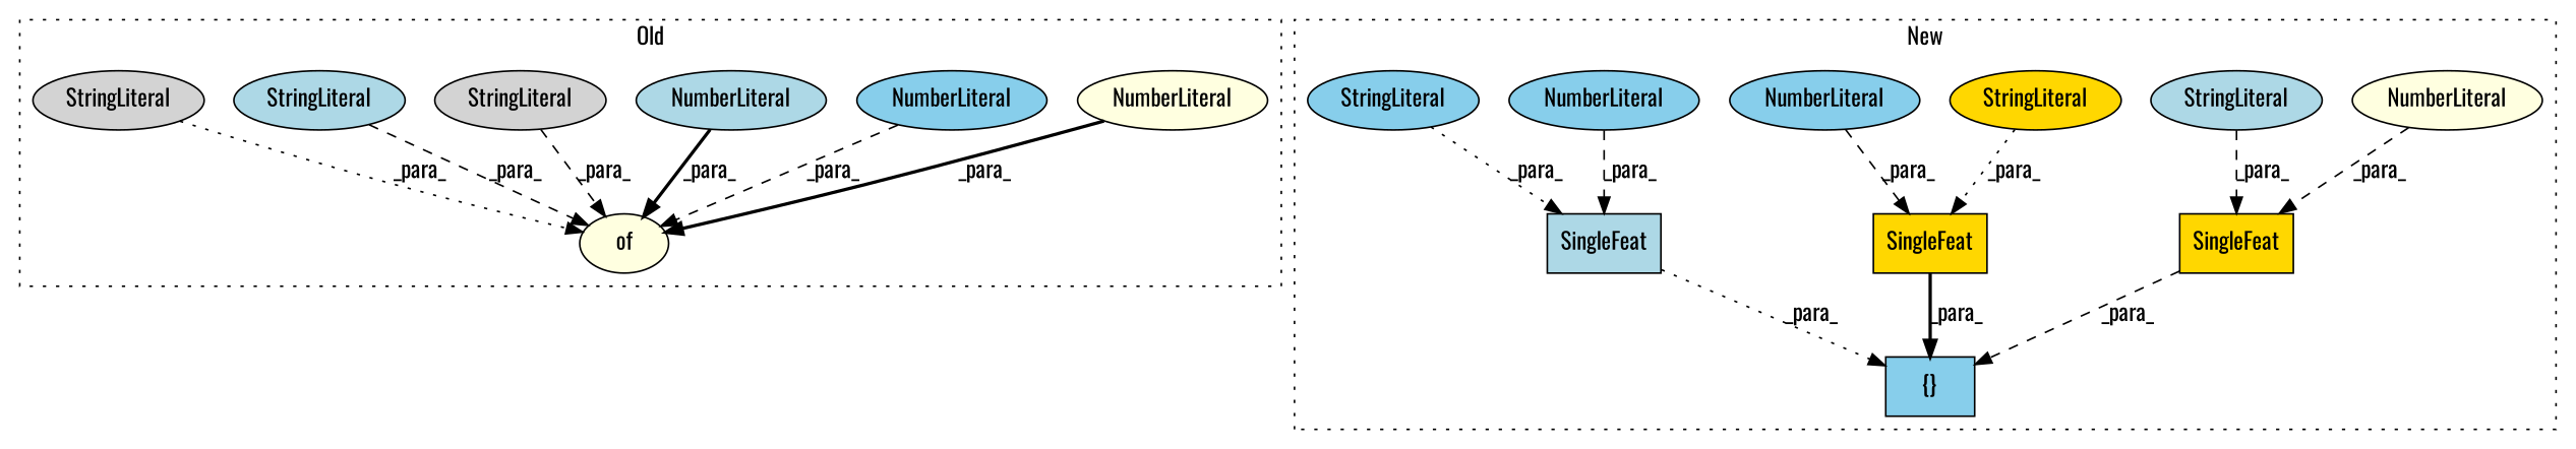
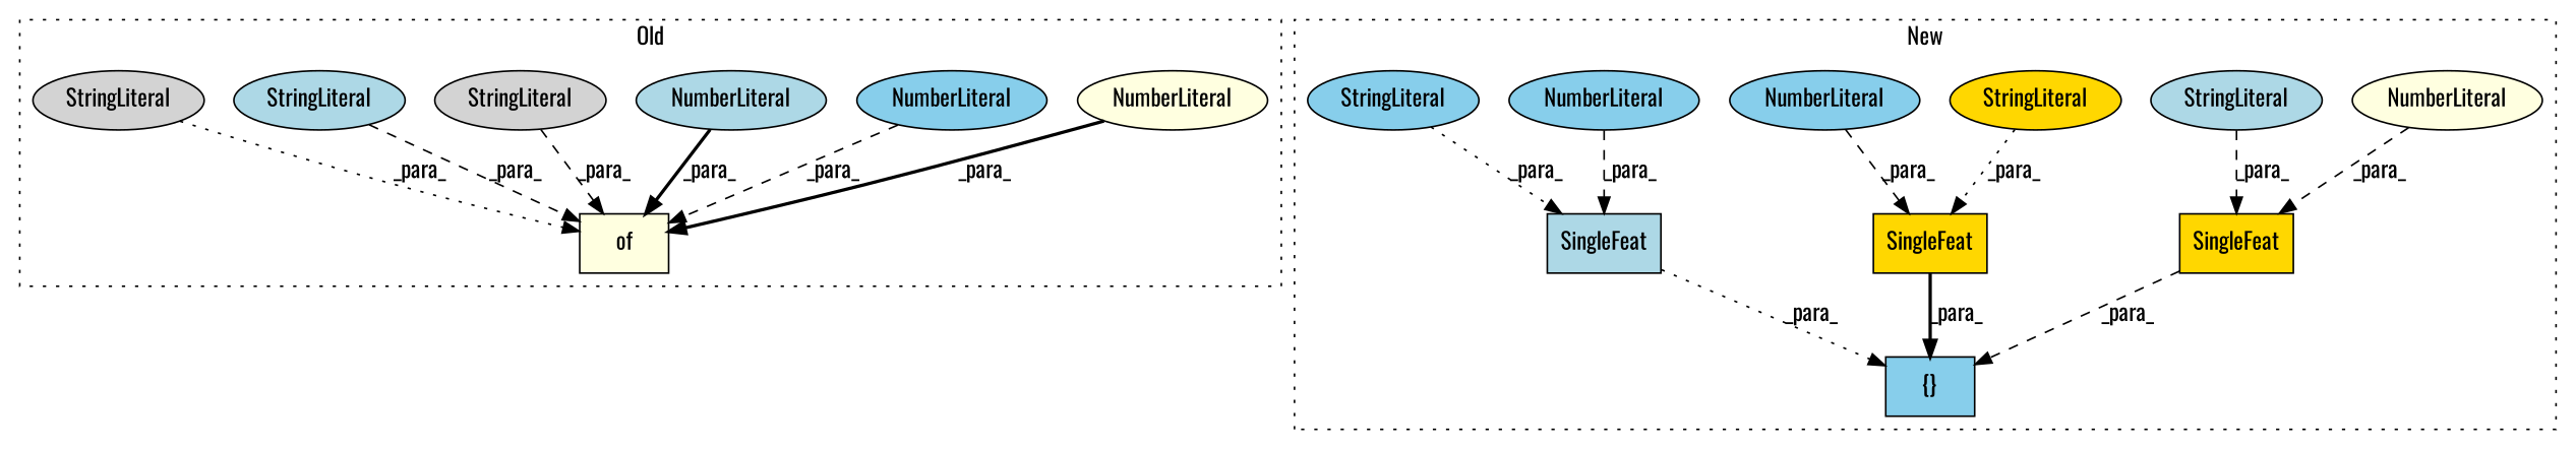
  digraph {
    fontname=Oswald
    node [a=34 l=1 shape=ellipse style=filled fillcolor=skyblue fontname=Oswald]
    edge [style=dashed fontname=Oswald]
-   n1 [a=32 l="3,1" label=of s="720,767" fillcolor=lightyellow]
+   n1 [a=32 l="3,1" label=of s="720,767" shape=box fillcolor=lightyellow]
    n2 [label=NumberLiteral s=766 fillcolor=lightyellow]
    n3 [label=NumberLiteral s=741]
    n4 [label=NumberLiteral s=750 fillcolor=lightblue]
    n5 [a=45 l=13 label=StringLiteral s=752 fillcolor=lightgrey]
    n6 [a=45 l=8 label=StringLiteral s=732 fillcolor=lightblue]
    n7 [a=45 l=6 label=StringLiteral s=743 fillcolor=lightgrey]
    n8 [a=32 l="11,1" label=SingleFeat s="892,913" shape=box fillcolor=gold]
    n9 [label=NumberLiteral s=912 fillcolor=lightyellow]
    n10 [a=4 l="1,1" label="{}" s="870,963" shape=box]
    n11 [a=32 l="11,1" label=SingleFeat s="936,962" shape=box fillcolor=gold]
    n12 [label=NumberLiteral s=961]
    n13 [a=32 l="11,1" label=SingleFeat s="871,890" shape=box fillcolor=lightblue]
    n14 [label=NumberLiteral s=889]
    n15 [a=45 l=8 label=StringLiteral s=903 fillcolor=lightblue]
    n16 [a=45 l=13 label=StringLiteral s=947 fillcolor=gold]
    n17 [a=45 l=6 label=StringLiteral s=882]
    subgraph cluster_1 {
      label=Old
      style=dotted
      n1
      n2
      n3
      n4
      n5
      n6
      n7
    }
    subgraph cluster_2 {
      label=New
      style=dotted
      n8
      n9
      n10
      n11
      n12
      n13
      n14
      n15
      n16
      n17
    }
    n2 -> n1 [label=_para_ style=bold]
    n3 -> n1 [label=_para_]
    n4 -> n1 [label=_para_ style=bold]
    n5 -> n1 [label=_para_]
    n6 -> n1 [label=_para_]
    n7 -> n1 [label=_para_ style=dotted]
    n8 -> n10 [label=_para_]
    n9 -> n8 [label=_para_]
    n11 -> n10 [label=_para_ style=bold]
    n12 -> n11 [label=_para_]
    n13 -> n10 [label=_para_ style=dotted]
    n14 -> n13 [label=_para_]
    n15 -> n8 [label=_para_]
    n16 -> n11 [label=_para_ style=dotted]
    n17 -> n13 [label=_para_ style=dotted]
  }
